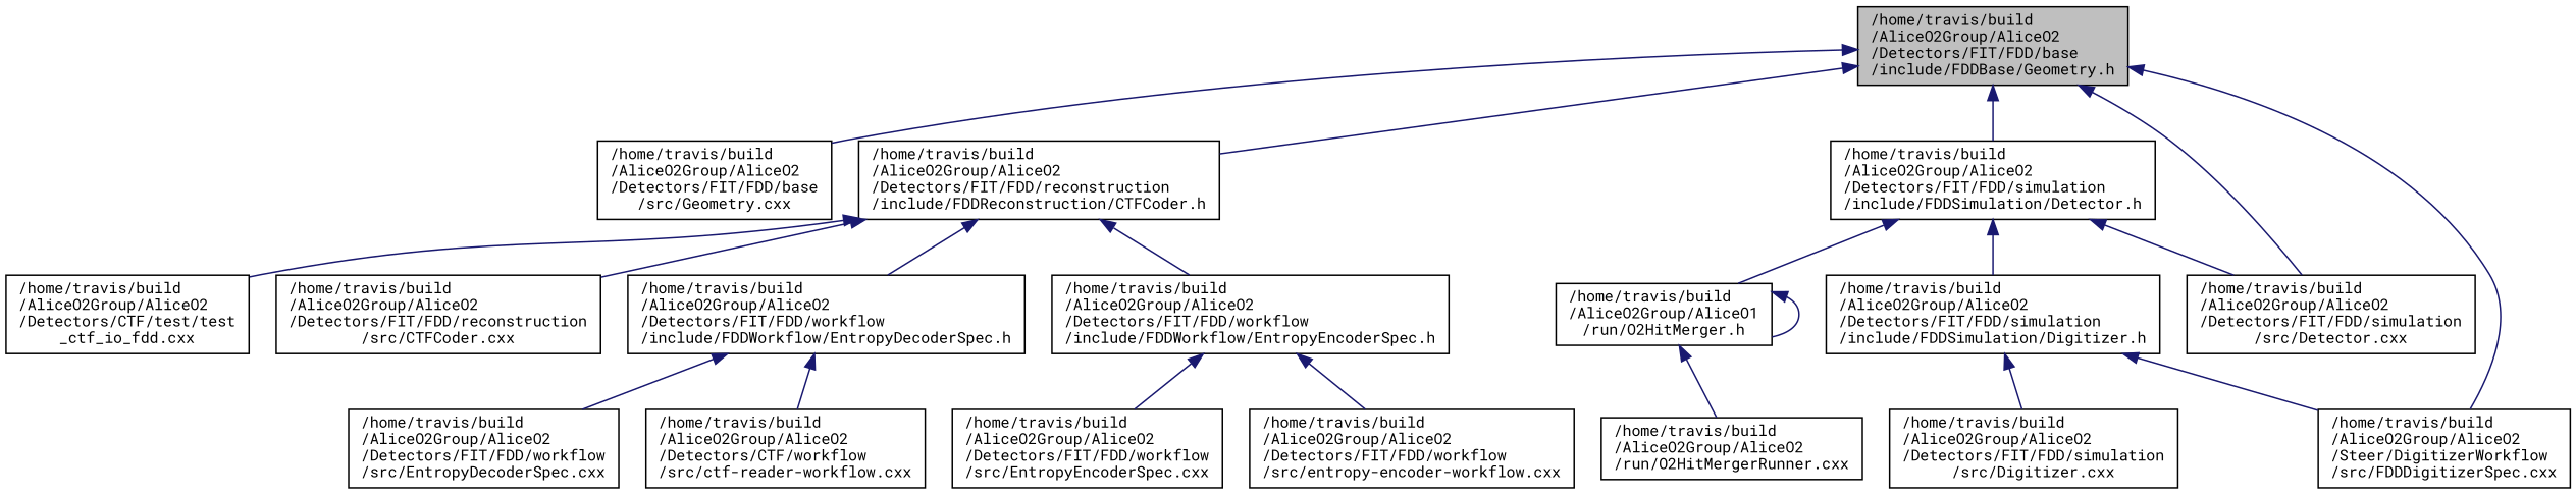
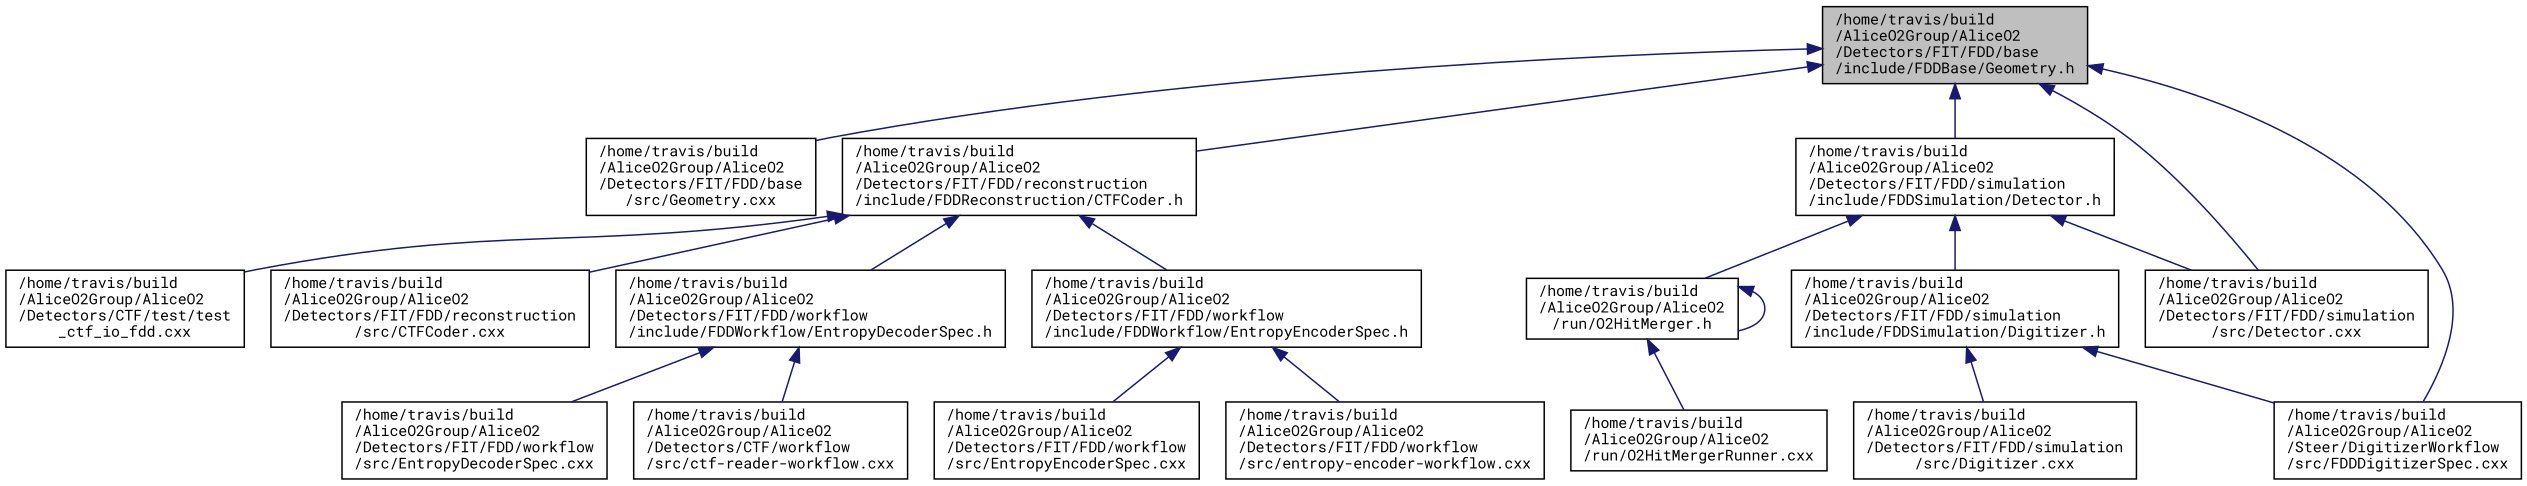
  digraph {
    fontname="Roboto Mono"
    node [color=black fontname="Roboto Mono" fontsize=10 shape=record]
    edge [color=midnightblue dir=back fontname="Roboto Mono" fontsize=10 labelfontname=Helvetica labelfontsize=10 style=solid]
    n1 [fillcolor=grey75 fontcolor=black height=0.2 label="/home/travis/build\l/AliceO2Group/AliceO2\l/Detectors/FIT/FDD/base\l/include/FDDBase/Geometry.h" style=filled width=0.4]
    n2 [height=0.2 label="/home/travis/build\l/AliceO2Group/AliceO2\l/Detectors/FIT/FDD/base\l/src/Geometry.cxx" width=0.4]
    n3 [height=0.2 label="/home/travis/build\l/AliceO2Group/AliceO2\l/Detectors/FIT/FDD/reconstruction\l/include/FDDReconstruction/CTFCoder.h" width=0.4]
    n4 [height=0.2 label="/home/travis/build\l/AliceO2Group/AliceO2\l/Detectors/FIT/FDD/simulation\l/include/FDDSimulation/Detector.h" width=0.4]
    n5 [height=0.2 label="/home/travis/build\l/AliceO2Group/AliceO2\l/Steer/DigitizerWorkflow\l/src/FDDDigitizerSpec.cxx" width=0.4]
    n6 [height=0.2 label="/home/travis/build\l/AliceO2Group/AliceO2\l/Detectors/FIT/FDD/simulation\l/src/Detector.cxx" width=0.4]
    n7 [height=0.2 label="/home/travis/build\l/AliceO2Group/AliceO2\l/Detectors/CTF/test/test\l_ctf_io_fdd.cxx" width=0.4]
    n8 [height=0.2 label="/home/travis/build\l/AliceO2Group/AliceO2\l/Detectors/FIT/FDD/reconstruction\l/src/CTFCoder.cxx" width=0.4]
    n9 [height=0.2 label="/home/travis/build\l/AliceO2Group/AliceO2\l/Detectors/FIT/FDD/workflow\l/include/FDDWorkflow/EntropyDecoderSpec.h" width=0.4]
    n10 [height=0.2 label="/home/travis/build\l/AliceO2Group/AliceO2\l/Detectors/FIT/FDD/workflow\l/include/FDDWorkflow/EntropyEncoderSpec.h" width=0.4]
    n11 [height=0.2 label="/home/travis/build\l/AliceO2Group/AliceO2\l/Detectors/CTF/workflow\l/src/ctf-reader-workflow.cxx" width=0.4]
    n12 [height=0.2 label="/home/travis/build\l/AliceO2Group/AliceO2\l/Detectors/FIT/FDD/workflow\l/src/EntropyDecoderSpec.cxx" width=0.4]
    n13 [height=0.2 label="/home/travis/build\l/AliceO2Group/AliceO2\l/Detectors/FIT/FDD/workflow\l/src/entropy-encoder-workflow.cxx" width=0.4]
    n14 [height=0.2 label="/home/travis/build\l/AliceO2Group/AliceO2\l/Detectors/FIT/FDD/workflow\l/src/EntropyEncoderSpec.cxx" width=0.4]
    n15 [height=0.2 label="/home/travis/build\l/AliceO2Group/AliceO2\l/Detectors/FIT/FDD/simulation\l/include/FDDSimulation/Digitizer.h" width=0.4]
-   n16 [height=0.2 label="/home/travis/build\l/AliceO2Group/AliceO1\l/run/O2HitMerger.h" width=0.4]
+   n16 [height=0.2 label="/home/travis/build\l/AliceO2Group/AliceO2\l/run/O2HitMerger.h" width=0.4]
    n17 [height=0.2 label="/home/travis/build\l/AliceO2Group/AliceO2\l/Detectors/FIT/FDD/simulation\l/src/Digitizer.cxx" width=0.4]
    n18 [height=0.2 label="/home/travis/build\l/AliceO2Group/AliceO2\l/run/O2HitMergerRunner.cxx" width=0.4]
    n1 -> n2
    n1 -> n3
    n1 -> n4
    n1 -> n5
    n1 -> n6
    n3 -> n7
    n3 -> n8
    n3 -> n9
    n3 -> n10
    n4 -> n6
    n4 -> n15
    n4 -> n16
    n9 -> n11
    n9 -> n12
    n10 -> n13
    n10 -> n14
    n15 -> n5
    n15 -> n17
    n16 -> n16
    n16 -> n18
  }
